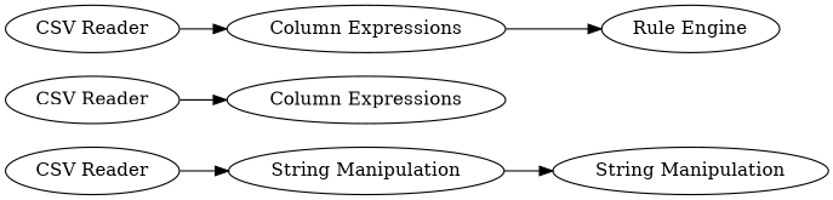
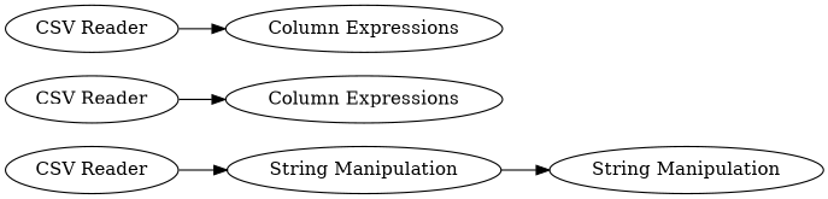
  digraph {
    rankdir=LR
    n1 [label="CSV Reader"]
    n2 [label="String Manipulation"]
    n3 [label="CSV Reader"]
    n4 [label="Column Expressions"]
    n5 [label="CSV Reader"]
    n6 [label="Column Expressions"]
    n7 [label="String Manipulation"]
-   n8 [label="Rule Engine"]
    n1 -> n2
    n2 -> n7
    n3 -> n4
    n5 -> n6
-   n6 -> n8
  }
